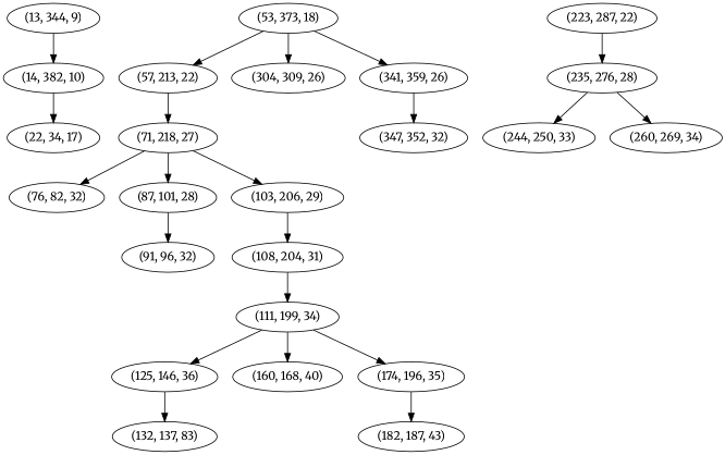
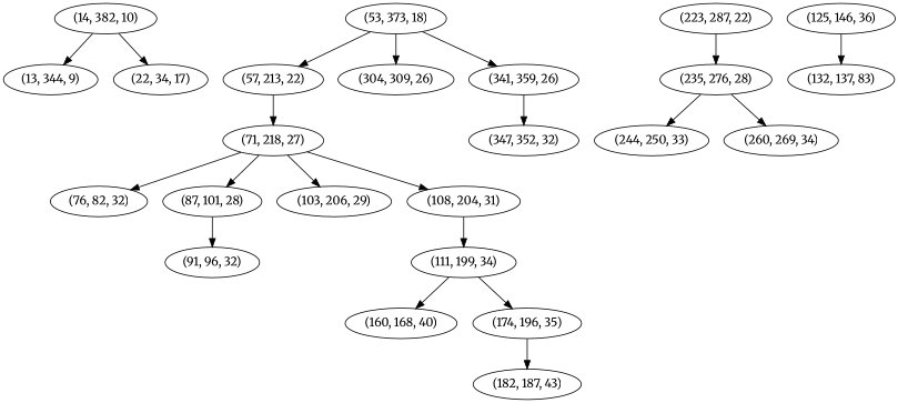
  digraph {
    fontname=Merriweather
    node [fontname=Merriweather]
    edge [fontname=Merriweather]
    n1 [label="(13, 344, 9)"]
    "(14, 382, 10)"
    n3 [label="(22, 34, 17)"]
    "(53, 373, 18)"
    "(57, 213, 22)"
    "(304, 309, 26)"
    "(341, 359, 26)"
    n8 [label="(71, 218, 27)"]
    "(223, 287, 22)"
    "(235, 276, 28)"
    "(347, 352, 32)"
    "(76, 82, 32)"
    "(87, 101, 28)"
    "(103, 206, 29)"
    "(91, 96, 32)"
    "(108, 204, 31)"
    "(111, 199, 34)"
    "(125, 146, 36)"
    "(160, 168, 40)"
    "(174, 196, 35)"
    n21 [label="(132, 137, 83)"]
    "(182, 187, 43)"
    "(244, 250, 33)"
    "(260, 269, 34)"
-   n1 -> "(14, 382, 10)"
+   "(14, 382, 10)" -> n1
    "(14, 382, 10)" -> n3
    "(53, 373, 18)" -> "(57, 213, 22)"
    "(53, 373, 18)" -> "(304, 309, 26)"
    "(53, 373, 18)" -> "(341, 359, 26)"
    "(57, 213, 22)" -> n8
    "(341, 359, 26)" -> "(347, 352, 32)"
    n8 -> "(76, 82, 32)"
    n8 -> "(87, 101, 28)"
    n8 -> "(103, 206, 29)"
    "(223, 287, 22)" -> "(235, 276, 28)"
    "(235, 276, 28)" -> "(244, 250, 33)"
    "(235, 276, 28)" -> "(260, 269, 34)"
    "(87, 101, 28)" -> "(91, 96, 32)"
-   "(103, 206, 29)" -> "(108, 204, 31)"
+   n8 -> "(108, 204, 31)"
    "(108, 204, 31)" -> "(111, 199, 34)"
-   "(111, 199, 34)" -> "(125, 146, 36)"
    "(111, 199, 34)" -> "(160, 168, 40)"
    "(111, 199, 34)" -> "(174, 196, 35)"
    "(125, 146, 36)" -> n21
    "(174, 196, 35)" -> "(182, 187, 43)"
  }
